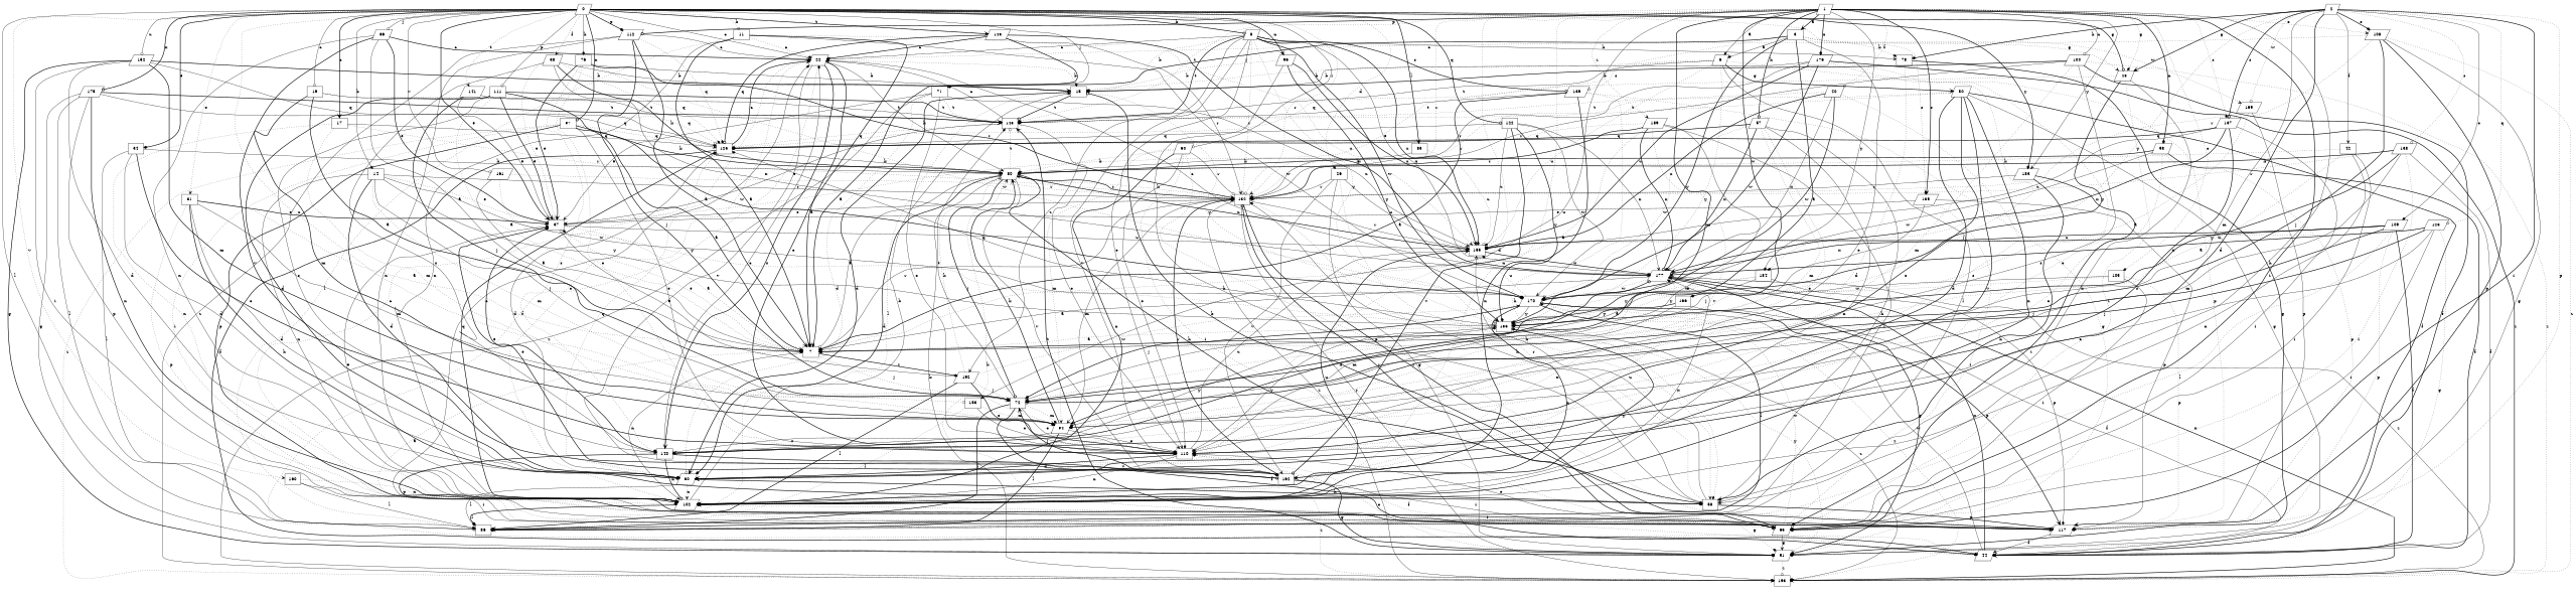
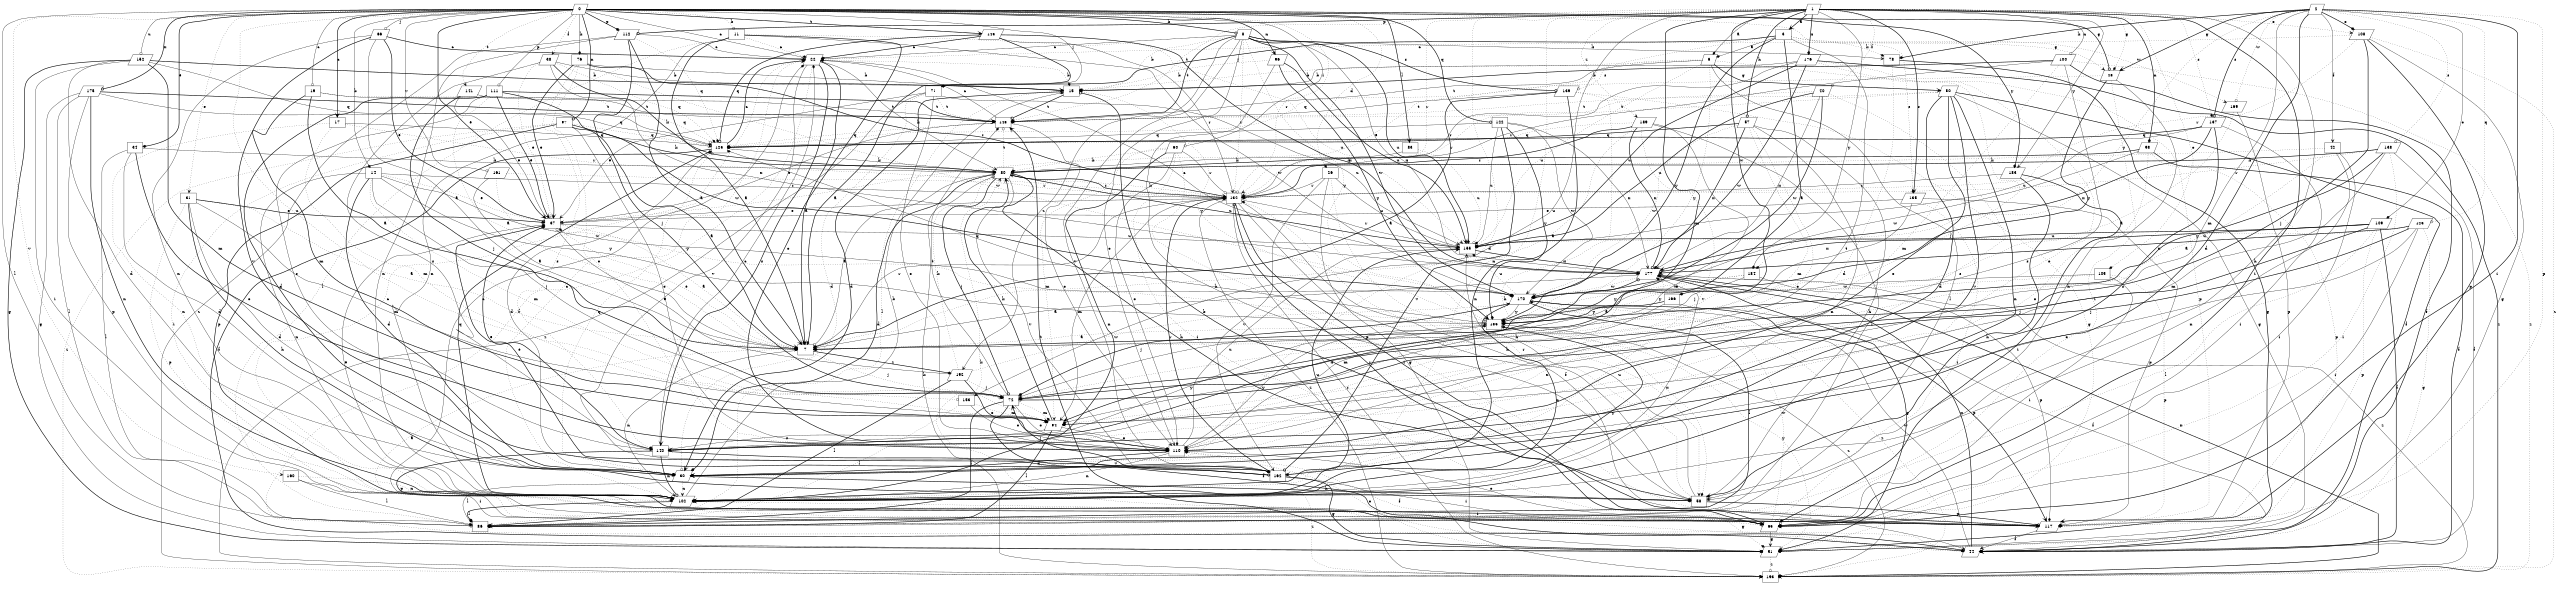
  strict digraph {
    node [shape=parallelogram]
    edge [arrowhead=vee style=solid]
    0
    8
    11 [shape=box]
    14 [shape=box]
    17 [shape=box]
    19 [shape=box]
    22
    26 [shape=box]
    31 [shape=box]
    34 [shape=box]
    37 [shape=box]
    38
    48
    60
    66
    71 [shape=box]
    76 [shape=box]
    83 [shape=box]
    86 [shape=box]
    96
    97 [shape=box]
    111 [shape=box]
    112
    122 [shape=box]
    132 [shape=box]
    135
    141
    143
    152
    153 [shape=box]
    160 [shape=box]
    161
    175
    183
    148 [shape=box]
    78 [shape=box]
    110 [shape=box]
    185 [shape=box]
    15 [shape=box]
    139
    155 [shape=box]
    192
    162 [shape=box]
    170
    177
    102
    7 [shape=box]
    30
    94
    72 [shape=box]
    125 [shape=box]
    44
    80
    140 [shape=box]
    58 [shape=box]
    51
    117
    65
    193 [shape=box]
    1
    3 [shape=box]
    6
    40
    57
    98
    100
    105 [shape=box]
    108
    137
    166 [shape=box]
    176
    184 [shape=box]
    189
    169
    50
    2
    42 [shape=box]
    109
    123
    138
    0 -> 8 [arrowhead=odot label=b style=bold]
    0 -> 11 [arrowhead=odot label=b style=dotted]
    0 -> 14 [arrowhead=diamond label=b]
    0 -> 17 [label=c style=bold]
    0 -> 19 [arrowhead=odot label=c]
    0 -> 22 [arrowhead=odot label=c]
    0 -> 26 [arrowhead=diamond label=d style=dotted]
    0 -> 31 [label=e style=dotted]
    0 -> 34 [arrowhead=diamond label=e style=bold]
    0 -> 37 [label=e style=bold]
    0 -> 38 [label=f style=dotted]
    0 -> 48 [arrowhead=odot label=g style=bold]
    0 -> 60 [arrowhead=odot label=i]
    0 -> 66 [arrowhead=odot label=j]
    0 -> 71 [arrowhead=diamond label=j]
    0 -> 76 [arrowhead=diamond label=k]
    0 -> 83 [label=l style=bold]
    0 -> 86 [arrowhead=odot label=l]
    0 -> 96 [label=n style=bold]
    0 -> 97 [arrowhead=odot label=n style=bold]
    0 -> 111 [arrowhead=odot label=p]
    0 -> 112 [arrowhead=diamond label=p style=bold]
    0 -> 122 [arrowhead=odot label=q style=bold]
    0 -> 132 [arrowhead=odot label=r style=dotted]
    0 -> 135 [arrowhead=diamond label=s style=dotted]
    0 -> 141 [label=t style=dotted]
    0 -> 143 [label=t style=bold]
    0 -> 152 [arrowhead=odot label=u]
    0 -> 153 [arrowhead=odot label=u style=dotted]
    0 -> 160 [label=v style=dotted]
    0 -> 161 [arrowhead=odot label=v]
    0 -> 175 [arrowhead=odot label=x style=bold]
    0 -> 183 [arrowhead=diamond label=y style=bold]
    8 -> 22 [label=c]
    8 -> 132 [arrowhead=odot label=r style=dotted]
    8 -> 148 [arrowhead=diamond label=t style=bold]
    8 -> 78 [label=k]
    8 -> 110 [label=o]
    8 -> 185 [arrowhead=odot label=y style=dotted]
    8 -> 15 [arrowhead=diamond label=b style=dotted]
    8 -> 139 [arrowhead=odot label=s style=bold]
    8 -> 155 [arrowhead=diamond label=u style=bold]
    8 -> 192 [label=z]
    8 -> 162 [arrowhead=diamond label=v]
    8 -> 170 [arrowhead=diamond label=w style=bold]
    8 -> 177 [label=x]
    11 -> 22 [arrowhead=diamond label=c style=dotted]
    11 -> 86 [label=l style=dotted]
    11 -> 110 [arrowhead=diamond label=o style=bold]
    11 -> 155 [label=u style=dotted]
    11 -> 170 [arrowhead=odot label=w]
    11 -> 102 [label=n]
    11 -> 7 [arrowhead=diamond label=a style=bold]
    14 -> 37 [arrowhead=odot label=e style=dotted]
    14 -> 132 [label=r]
    14 -> 185 [label=y]
    14 -> 170 [arrowhead=diamond label=w]
    14 -> 102 [arrowhead=odot label=n]
    14 -> 30 [arrowhead=diamond label=d style=bold]
    14 -> 94 [arrowhead=diamond label=m style=dotted]
    14 -> 72 [arrowhead=diamond label=j]
    17 -> 132 [label=r style=dotted]
    17 -> 102 [arrowhead=diamond label=n style=dotted]
    17 -> 94 [arrowhead=diamond label=m style=dotted]
    17 -> 125 [label=q]
    19 -> 148 [label=t]
    19 -> 7 [arrowhead=diamond label=a style=bold]
    19 -> 94 [arrowhead=odot label=m style=bold]
    19 -> 125 [arrowhead=odot label=q style=dotted]
    22 -> 15 [arrowhead=diamond label=b style=dotted]
    22 -> 162 [arrowhead=odot label=v]
    22 -> 7 [label=a style=bold]
    22 -> 44 [arrowhead=diamond label=f style=dotted]
    22 -> 80 [label=k]
    22 -> 140 [label=s style=bold]
    26 -> 132 [arrowhead=diamond label=r]
    26 -> 155 [label=u]
    26 -> 162 [label=v]
    26 -> 58 [label=h style=dotted]
    26 -> 51 [arrowhead=odot label=g]
    31 -> 37 [arrowhead=diamond label=e style=bold]
    31 -> 7 [arrowhead=odot label=a style=dotted]
    31 -> 30 [label=d]
    31 -> 94 [arrowhead=diamond label=m]
    31 -> 58 [arrowhead=diamond label=h style=bold]
    31 -> 117 [arrowhead=odot label=p style=dotted]
    34 -> 86 [arrowhead=odot label=l]
    34 -> 110 [label=o style=bold]
    34 -> 30 [arrowhead=diamond label=d]
    34 -> 80 [label=k]
    37 -> 155 [arrowhead=odot label=u]
    37 -> 7 [arrowhead=diamond label=a style=dotted]
    38 -> 37 [arrowhead=odot label=e style=dotted]
    38 -> 15 [label=b]
    38 -> 177 [label=x]
    38 -> 125 [arrowhead=diamond label=q style=dotted]
    38 -> 80 [arrowhead=odot label=k style=bold]
    38 -> 140 [arrowhead=diamond label=s]
    48 -> 185 [label=y style=bold]
    48 -> 125 [arrowhead=odot label=q style=dotted]
    48 -> 58 [label=h]
    48 -> 65 [arrowhead=odot label=i style=dotted]
    60 -> 132 [arrowhead=odot label=r]
    60 -> 110 [arrowhead=diamond label=o]
    60 -> 102 [arrowhead=odot label=n style=bold]
    60 -> 94 [label=m style=dotted]
    60 -> 80 [arrowhead=diamond label=k style=dotted]
    60 -> 117 [arrowhead=diamond label=p style=dotted]
    60 -> 65 [arrowhead=odot label=i style=dotted]
    66 -> 22 [label=c style=bold]
    66 -> 37 [arrowhead=odot label=e style=bold]
    66 -> 162 [arrowhead=odot label=v style=bold]
    66 -> 102 [arrowhead=diamond label=n]
    66 -> 7 [arrowhead=diamond label=a]
    71 -> 37 [label=e]
    71 -> 148 [arrowhead=odot label=t style=dotted]
    71 -> 110 [arrowhead=odot label=o]
    71 -> 155 [label=u]
    71 -> 30 [arrowhead=odot label=d style=dotted]
    71 -> 193 [label=z]
    76 -> 37 [label=e style=bold]
    76 -> 132 [label=r style=bold]
    76 -> 110 [label=o style=dotted]
    76 -> 15 [arrowhead=odot label=b]
    76 -> 170 [label=w style=dotted]
    76 -> 140 [arrowhead=diamond label=s style=dotted]
    83 -> 155 [arrowhead=odot label=u style=dotted]
    83 -> 80 [arrowhead=odot label=k]
    96 -> 185 [label=y style=bold]
    96 -> 15 [arrowhead=diamond label=b style=dotted]
    96 -> 155 [label=u style=bold]
    96 -> 58 [arrowhead=odot label=h]
    97 -> 110 [arrowhead=odot label=o]
    97 -> 7 [label=a style=bold]
    97 -> 125 [arrowhead=odot label=q style=dotted]
    97 -> 80 [label=k style=bold]
    97 -> 117 [label=p style=bold]
    97 -> 65 [arrowhead=diamond label=i style=dotted]
    97 -> 193 [label=z style=dotted]
    111 -> 37 [label=e style=bold]
    111 -> 148 [label=t style=bold]
    111 -> 170 [arrowhead=odot label=w style=bold]
    111 -> 7 [arrowhead=odot label=a style=dotted]
    111 -> 30 [arrowhead=odot label=d style=bold]
    111 -> 140 [label=s]
    112 -> 22 [arrowhead=odot label=c]
    112 -> 102 [label=n]
    112 -> 7 [label=a style=bold]
    112 -> 72 [label=j style=bold]
    112 -> 125 [arrowhead=diamond label=q style=dotted]
    112 -> 193 [label=z]
    122 -> 185 [arrowhead=diamond label=y style=bold]
    122 -> 155 [arrowhead=diamond label=u]
    122 -> 162 [arrowhead=odot label=v style=bold]
    122 -> 170 [label=w]
    122 -> 177 [label=x]
    122 -> 125 [arrowhead=diamond label=q]
    132 -> 37 [arrowhead=odot label=e]
    132 -> 94 [label=m]
+   132 -> 44 [label=f]
    132 -> 80 [label=k style=dotted]
    132 -> 58 [arrowhead=odot label=h]
    132 -> 65 [arrowhead=odot label=i style=bold]
    132 -> 193 [arrowhead=diamond label=z]
    135 -> 37 [arrowhead=odot label=e]
    135 -> 72 [label=j]
    135 -> 117 [label=p]
    135 -> 65 [arrowhead=odot label=i style=dotted]
    141 -> 37 [arrowhead=odot label=e]
    141 -> 148 [arrowhead=diamond label=t]
    141 -> 72 [arrowhead=diamond label=j style=bold]
    143 -> 22 [arrowhead=diamond label=c style=bold]
    143 -> 132 [label=r]
    143 -> 177 [arrowhead=odot label=x style=bold]
    143 -> 7 [arrowhead=diamond label=a style=bold]
    143 -> 125 [arrowhead=odot label=q style=bold]
    152 -> 15 [label=b style=bold]
    152 -> 30 [arrowhead=diamond label=d]
    152 -> 94 [label=m style=bold]
    152 -> 125 [arrowhead=diamond label=q]
    152 -> 51 [arrowhead=odot label=g style=bold]
    152 -> 65 [arrowhead=diamond label=i]
    153 -> 86 [arrowhead=diamond label=l style=dotted]
    153 -> 110 [arrowhead=diamond label=o]
    153 -> 94 [arrowhead=diamond label=m style=dotted]
    160 -> 86 [arrowhead=diamond label=l]
    160 -> 102 [arrowhead=diamond label=n style=dotted]
    160 -> 65 [label=i]
    161 -> 132 [arrowhead=odot label=r style=dotted]
    161 -> 185 [arrowhead=odot label=y style=dotted]
    161 -> 7 [label=a]
    175 -> 86 [arrowhead=odot label=l]
    175 -> 148 [label=t style=bold]
    175 -> 102 [arrowhead=diamond label=n style=bold]
    175 -> 125 [arrowhead=odot label=q]
    175 -> 51 [label=g]
    175 -> 117 [label=p]
    183 -> 132 [arrowhead=odot label=r]
    183 -> 58 [label=h style=bold]
    183 -> 65 [arrowhead=diamond label=i style=bold]
    148 -> 22 [label=c]
    148 -> 37 [label=e]
    148 -> 110 [label=o]
    148 -> 125 [label=q style=dotted]
    78 -> 30 [arrowhead=diamond label=d style=dotted]
    78 -> 51 [arrowhead=odot label=g style=bold]
    110 -> 185 [arrowhead=diamond label=y]
    110 -> 155 [label=u]
    110 -> 102 [arrowhead=odot label=n]
    110 -> 30 [arrowhead=diamond label=d style=bold]
    110 -> 44 [arrowhead=odot label=f style=dotted]
    185 -> 7 [label=a style=dotted]
    185 -> 125 [arrowhead=diamond label=q]
    185 -> 193 [arrowhead=diamond label=z]
    15 -> 86 [arrowhead=odot label=l style=dotted]
    15 -> 148 [arrowhead=odot label=t style=bold]
    15 -> 185 [arrowhead=odot label=y style=dotted]
    15 -> 30 [label=d style=bold]
    139 -> 148 [arrowhead=diamond label=t]
    139 -> 102 [label=n style=bold]
    139 -> 7 [arrowhead=diamond label=a style=bold]
    139 -> 58 [arrowhead=diamond label=h style=dotted]
    139 -> 51 [label=g style=dotted]
    155 -> 132 [arrowhead=odot label=r]
    155 -> 177 [arrowhead=odot label=x style=bold]
    192 -> 37 [arrowhead=odot label=e]
    192 -> 86 [label=l style=bold]
    192 -> 110 [arrowhead=odot label=o style=bold]
    192 -> 170 [label=w style=dotted]
    192 -> 72 [arrowhead=odot label=j style=dotted]
    192 -> 80 [arrowhead=odot label=k style=dotted]
    162 -> 37 [arrowhead=diamond label=e style=bold]
    162 -> 132 [label=r style=bold]
    162 -> 177 [arrowhead=diamond label=x style=dotted]
    162 -> 72 [label=j style=bold]
    162 -> 51 [arrowhead=odot label=g style=bold]
    162 -> 65 [label=i]
    162 -> 193 [arrowhead=odot label=z style=dotted]
    170 -> 86 [arrowhead=odot label=l style=bold]
    170 -> 185 [arrowhead=odot label=y]
    170 -> 155 [arrowhead=diamond label=u style=dotted]
    170 -> 102 [arrowhead=odot label=n style=bold]
    170 -> 72 [arrowhead=diamond label=j style=bold]
    170 -> 117 [label=p style=bold]
    170 -> 193 [arrowhead=diamond label=z style=dotted]
    177 -> 22 [arrowhead=diamond label=c]
    177 -> 170 [arrowhead=odot label=w style=dotted]
    177 -> 7 [label=a]
    177 -> 51 [label=g style=bold]
    177 -> 193 [label=z]
    102 -> 22 [label=c style=dotted]
    102 -> 37 [label=e]
    102 -> 86 [arrowhead=diamond label=l style=bold]
    102 -> 185 [arrowhead=odot label=y style=bold]
    102 -> 15 [arrowhead=diamond label=b]
    102 -> 155 [label=u style=bold]
    102 -> 177 [arrowhead=odot label=x]
    102 -> 125 [arrowhead=diamond label=q style=bold]
    102 -> 65 [arrowhead=odot label=i style=dotted]
    7 -> 37 [arrowhead=diamond label=e style=dotted]
    7 -> 132 [arrowhead=diamond label=r]
    7 -> 192 [arrowhead=diamond label=z style=bold]
    7 -> 102 [label=n]
    7 -> 72 [label=j style=dotted]
    30 -> 86 [arrowhead=diamond label=l]
    30 -> 102 [label=n style=dotted]
    30 -> 125 [arrowhead=odot label=q style=dotted]
    30 -> 58 [arrowhead=odot label=h style=bold]
    94 -> 86 [arrowhead=odot label=l style=bold]
    94 -> 110 [arrowhead=diamond label=o]
    94 -> 80 [label=k style=bold]
    94 -> 140 [arrowhead=odot label=s]
    72 -> 86 [label=l style=bold]
    72 -> 148 [arrowhead=diamond label=t]
    72 -> 110 [arrowhead=odot label=o]
    72 -> 94 [arrowhead=diamond label=m style=dotted]
    72 -> 44 [arrowhead=odot label=f style=bold]
    125 -> 22 [label=c style=bold]
    125 -> 30 [arrowhead=diamond label=d]
    125 -> 44 [arrowhead=diamond label=f style=bold]
    125 -> 80 [arrowhead=diamond label=k]
    44 -> 170 [arrowhead=odot label=w]
    44 -> 177 [label=x style=bold]
    44 -> 80 [label=k style=dotted]
    80 -> 132 [arrowhead=odot label=r style=bold]
    80 -> 148 [arrowhead=odot label=t style=dotted]
    80 -> 155 [label=u style=bold]
    80 -> 162 [arrowhead=diamond label=v]
    80 -> 7 [arrowhead=odot label=a]
    80 -> 30 [arrowhead=diamond label=d style=bold]
    80 -> 72 [arrowhead=odot label=j style=bold]
    80 -> 58 [arrowhead=diamond label=h style=bold]
    140 -> 22 [arrowhead=diamond label=c]
    140 -> 37 [arrowhead=diamond label=e style=bold]
    140 -> 185 [arrowhead=odot label=y]
    140 -> 162 [arrowhead=odot label=v style=bold]
    140 -> 177 [arrowhead=odot label=x style=bold]
    140 -> 102 [arrowhead=odot label=n style=bold]
    140 -> 117 [arrowhead=diamond label=p style=bold]
    58 -> 132 [arrowhead=diamond label=r style=dotted]
    58 -> 155 [label=u]
    58 -> 51 [arrowhead=diamond label=g style=dotted]
    58 -> 117 [arrowhead=odot label=p style=bold]
    51 -> 148 [label=t style=bold]
    51 -> 110 [arrowhead=diamond label=o style=dotted]
    51 -> 185 [arrowhead=diamond label=y style=dotted]
    51 -> 193 [arrowhead=odot label=z style=dotted]
    117 -> 22 [arrowhead=diamond label=c]
    117 -> 15 [arrowhead=odot label=b style=bold]
    117 -> 44 [label=f]
    65 -> 22 [label=c style=dotted]
    65 -> 132 [arrowhead=odot label=r style=bold]
    65 -> 110 [arrowhead=diamond label=o]
    65 -> 170 [arrowhead=diamond label=w style=dotted]
    65 -> 7 [label=a style=dotted]
    65 -> 51 [label=g]
    193 -> 132 [arrowhead=odot label=r]
    193 -> 177 [arrowhead=diamond label=x style=bold]
    193 -> 80 [arrowhead=odot label=k]
    1 -> 48 [arrowhead=diamond label=g style=dotted]
    1 -> 112 [arrowhead=odot label=p style=bold]
    1 -> 132 [label=r style=dotted]
    1 -> 135 [label=s style=bold]
    1 -> 153 [label=u]
    1 -> 183 [label=y]
    1 -> 148 [arrowhead=diamond label=t style=dotted]
    1 -> 102 [label=n style=dotted]
    1 -> 30 [label=d style=dotted]
    1 -> 94 [label=m style=bold]
    1 -> 58 [label=h]
    1 -> 65 [arrowhead=diamond label=i style=bold]
    1 -> 3 [label=a style=bold]
    1 -> 6 [arrowhead=diamond label=a]
    1 -> 40 [arrowhead=odot label=f style=dotted]
    1 -> 57 [arrowhead=odot label=h style=bold]
    1 -> 98 [arrowhead=diamond label=n style=bold]
    1 -> 100 [arrowhead=odot label=n]
    1 -> 105 [arrowhead=diamond label=o style=dotted]
    1 -> 108 [label=o style=dotted]
    1 -> 137 [arrowhead=diamond label=s style=dotted]
    1 -> 166 [arrowhead=diamond label=w style=bold]
    1 -> 176 [arrowhead=diamond label=x style=bold]
    1 -> 184 [arrowhead=diamond label=y]
    1 -> 189 [label=z style=dotted]
    3 -> 37 [arrowhead=odot label=e style=dotted]
    3 -> 48 [label=g style=dotted]
    3 -> 71 [arrowhead=diamond label=j style=bold]
    3 -> 78 [arrowhead=diamond label=k style=dotted]
-   3 -> 110 [label=o]
+   3 -> 110 [label=t]
    3 -> 185 [arrowhead=odot label=y style=bold]
    3 -> 7 [label=a style=bold]
    3 -> 6 [arrowhead=diamond label=a]
    3 -> 169 [label=w style=dotted]
    6 -> 86 [arrowhead=odot label=l]
    6 -> 148 [label=t]
    6 -> 185 [label=y style=dotted]
    6 -> 15 [label=b style=dotted]
    6 -> 139 [arrowhead=odot label=s style=dotted]
    6 -> 155 [arrowhead=odot label=u style=dotted]
    6 -> 117 [arrowhead=odot label=p style=dotted]
    6 -> 50 [label=g style=bold]
    40 -> 148 [arrowhead=diamond label=t style=dotted]
    40 -> 155 [arrowhead=odot label=u style=bold]
    40 -> 170 [arrowhead=diamond label=w style=bold]
    40 -> 177 [label=x]
    40 -> 140 [arrowhead=odot label=s style=dotted]
    57 -> 110 [arrowhead=odot label=o style=dotted]
    57 -> 170 [arrowhead=odot label=w style=dotted]
    57 -> 177 [arrowhead=diamond label=x style=bold]
    57 -> 102 [label=n]
    57 -> 94 [arrowhead=diamond label=m style=dotted]
    57 -> 125 [arrowhead=odot label=q style=bold]
    57 -> 58 [arrowhead=odot label=h]
    98 -> 110 [label=o style=dotted]
    98 -> 170 [arrowhead=odot label=w]
    98 -> 44 [arrowhead=diamond label=f style=bold]
    98 -> 80 [arrowhead=odot label=k style=bold]
    98 -> 117 [arrowhead=diamond label=p style=dotted]
    100 -> 132 [label=r]
    100 -> 15 [arrowhead=odot label=b style=bold]
    100 -> 94 [label=m style=dotted]
    100 -> 44 [label=f style=bold]
    100 -> 140 [label=s]
    100 -> 193 [arrowhead=odot label=z style=dotted]
    105 -> 185 [label=y style=dotted]
    105 -> 170 [label=w]
    105 -> 117 [arrowhead=odot label=p style=dotted]
    105 -> 65 [label=i]
    108 -> 22 [arrowhead=odot label=c style=dotted]
    108 -> 132 [label=r style=dotted]
    108 -> 72 [arrowhead=odot label=j style=bold]
    108 -> 51 [arrowhead=diamond label=g]
    108 -> 117 [label=p style=bold]
    108 -> 193 [label=z style=dotted]
    137 -> 155 [arrowhead=diamond label=u]
    137 -> 177 [label=x style=bold]
    137 -> 125 [arrowhead=diamond label=q style=bold]
    137 -> 140 [label=s style=bold]
    137 -> 65 [label=i]
    166 -> 185 [arrowhead=diamond label=y style=bold]
    166 -> 94 [arrowhead=diamond label=m]
    166 -> 44 [arrowhead=diamond label=f]
    176 -> 132 [arrowhead=odot label=r]
    176 -> 110 [label=o style=dotted]
    176 -> 15 [label=b]
    176 -> 155 [arrowhead=odot label=u style=bold]
    176 -> 170 [label=w style=bold]
    176 -> 72 [label=j style=dotted]
    176 -> 193 [arrowhead=odot label=z style=bold]
    184 -> 185 [label=y style=dotted]
    184 -> 170 [label=w style=dotted]
    184 -> 7 [arrowhead=diamond label=a]
    184 -> 117 [arrowhead=diamond label=p]
    189 -> 86 [arrowhead=diamond label=l]
    189 -> 132 [label=r style=bold]
    189 -> 110 [arrowhead=diamond label=o]
    189 -> 162 [arrowhead=odot label=v style=dotted]
    189 -> 177 [arrowhead=odot label=x style=bold]
    189 -> 7 [label=a style=dotted]
    189 -> 125 [arrowhead=odot label=q style=dotted]
    169 -> 7 [arrowhead=diamond label=a style=dotted]
    169 -> 117 [arrowhead=odot label=p]
    50 -> 132 [label=r style=dotted]
    50 -> 148 [arrowhead=odot label=t style=dotted]
    50 -> 110 [label=o style=bold]
    50 -> 162 [label=v style=bold]
    50 -> 102 [label=n style=bold]
    50 -> 30 [label=d style=bold]
    50 -> 44 [label=f style=bold]
    50 -> 51 [arrowhead=diamond label=g]
    2 -> 48 [label=g style=bold]
    2 -> 78 [arrowhead=diamond label=k style=bold]
    2 -> 30 [label=d style=bold]
    2 -> 94 [arrowhead=diamond label=m]
    2 -> 117 [arrowhead=diamond label=p style=dotted]
    2 -> 65 [arrowhead=diamond label=i style=bold]
    2 -> 108 [arrowhead=diamond label=o style=bold]
    2 -> 137 [arrowhead=odot label=s style=bold]
    2 -> 184 [arrowhead=diamond label=y style=dotted]
    2 -> 169 [arrowhead=odot label=w style=dotted]
    2 -> 42 [label=f]
    2 -> 109 [arrowhead=diamond label=o]
    2 -> 123 [arrowhead=odot label=q style=dotted]
    2 -> 138 [arrowhead=odot label=s style=dotted]
    42 -> 102 [arrowhead=diamond label=n]
    42 -> 7 [arrowhead=diamond label=a style=dotted]
    42 -> 80 [label=k style=dotted]
    42 -> 65 [arrowhead=diamond label=i]
    109 -> 86 [arrowhead=odot label=l style=dotted]
    109 -> 155 [arrowhead=odot label=u style=bold]
    109 -> 177 [arrowhead=odot label=x style=bold]
    109 -> 72 [arrowhead=diamond label=j style=bold]
    109 -> 44 [arrowhead=diamond label=f style=bold]
    109 -> 117 [arrowhead=odot label=p style=dotted]
    123 -> 110 [arrowhead=diamond label=o]
    123 -> 155 [label=u style=dotted]
    123 -> 177 [label=x style=bold]
    123 -> 72 [arrowhead=odot label=j style=bold]
    123 -> 51 [arrowhead=diamond label=g style=dotted]
    123 -> 65 [arrowhead=diamond label=i]
    138 -> 132 [arrowhead=diamond label=r style=dotted]
    138 -> 185 [arrowhead=diamond label=y style=bold]
    138 -> 94 [arrowhead=diamond label=m]
    138 -> 44 [label=f]
    138 -> 80 [arrowhead=odot label=k style=bold]
    138 -> 65 [label=i style=dotted]
  }
